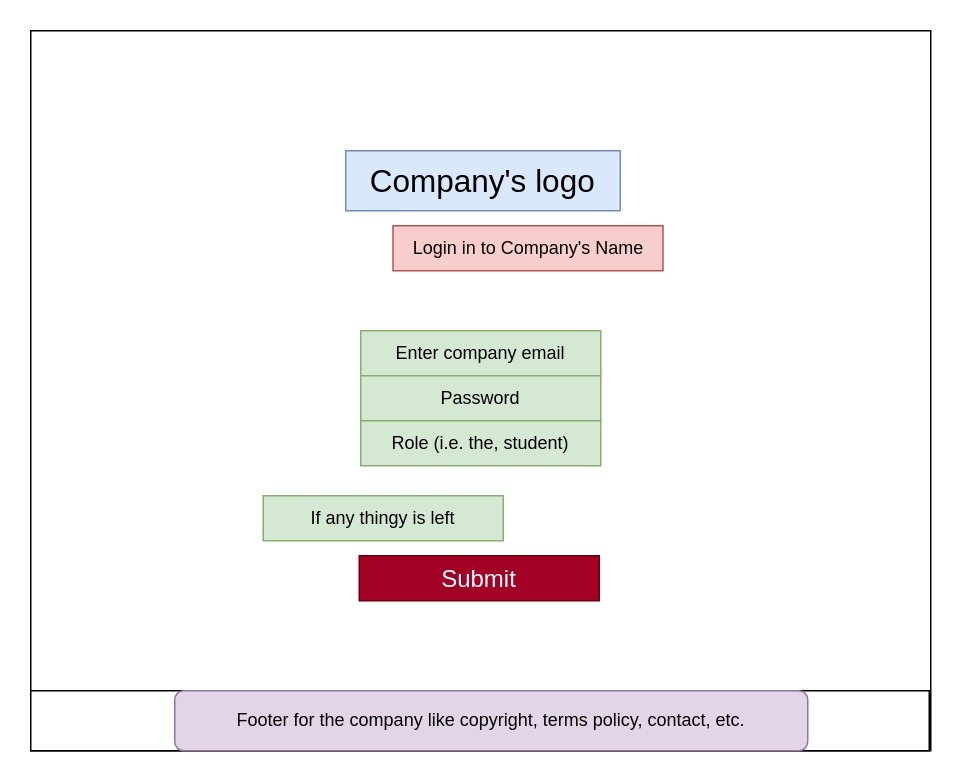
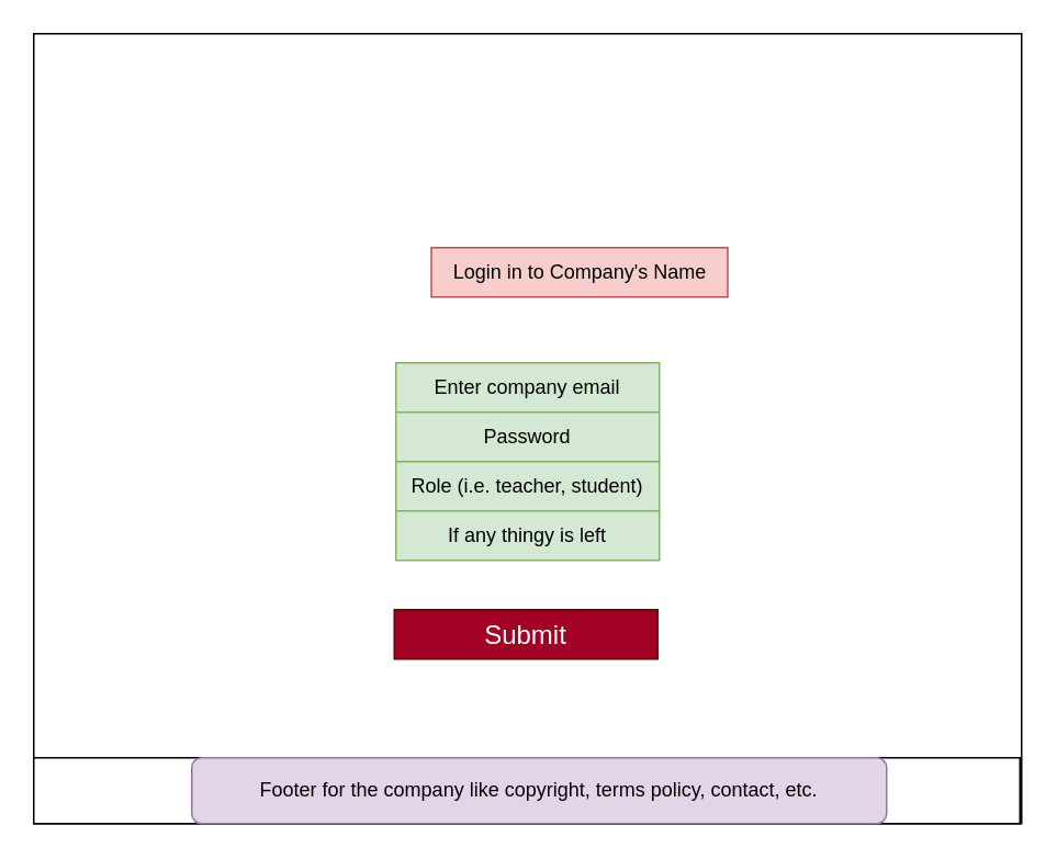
  <mxCell id="0" />
  <mxCell id="1" parent="0" />
  <mxCell id="2" value="" style="rounded=0;whiteSpace=wrap;html=1;" vertex="1" parent="1"><mxGeometry x="20" y="20" width="600" height="480" as="geometry" /></mxCell>
  <mxCell id="3" value="Enter company email" style="text;html=1;align=center;verticalAlign=middle;whiteSpace=wrap;rounded=0;fillColor=#d5e8d4;strokeColor=#82b366;" vertex="1" parent="1"><mxGeometry x="240" y="220" width="160" height="30" as="geometry" /></mxCell>
  <mxCell id="4" value="Password" style="text;html=1;align=center;verticalAlign=middle;whiteSpace=wrap;rounded=0;fillColor=#d5e8d4;strokeColor=#82b366;" vertex="1" parent="1"><mxGeometry x="240" y="250" width="160" height="30" as="geometry" /></mxCell>
- <mxCell id="5" value="Role (i.e. the, student)" style="text;html=1;align=center;verticalAlign=middle;whiteSpace=wrap;rounded=0;fillColor=#d5e8d4;strokeColor=#82b366;" vertex="1" parent="1"><mxGeometry x="240" y="280" width="160" height="30" as="geometry" /></mxCell>
- <mxCell id="6" value="If any thingy is left" style="text;html=1;align=center;verticalAlign=middle;whiteSpace=wrap;rounded=0;fillColor=#d5e8d4;strokeColor=#82b366;" vertex="1" parent="1"><mxGeometry x="175" y="330" width="160" height="30" as="geometry" /></mxCell>
+ <mxCell id="5" value="Role (i.e. teacher, student)" style="text;html=1;align=center;verticalAlign=middle;whiteSpace=wrap;rounded=0;fillColor=#d5e8d4;strokeColor=#82b366;" vertex="1" parent="1"><mxGeometry x="240" y="280" width="160" height="30" as="geometry" /></mxCell>
+ <mxCell id="6" value="If any thingy is left" style="text;html=1;align=center;verticalAlign=middle;whiteSpace=wrap;rounded=0;fillColor=#d5e8d4;strokeColor=#82b366;" vertex="1" parent="1"><mxGeometry x="240" y="310" width="160" height="30" as="geometry" /></mxCell>
  <mxCell id="7" value="&lt;font style=&quot;font-size: 16px;&quot;&gt;Submit&lt;/font&gt;" style="text;html=1;align=center;verticalAlign=middle;whiteSpace=wrap;rounded=0;fillColor=#a20025;strokeColor=#6F0000;fontColor=#ffffff;" vertex="1" parent="1"><mxGeometry x="239" y="370" width="160" height="30" as="geometry" /></mxCell>
- <mxCell id="8" value="&lt;font style=&quot;font-size: 21px;&quot;&gt;Company's logo&lt;/font&gt;" style="text;html=1;align=center;verticalAlign=middle;whiteSpace=wrap;rounded=0;fillColor=#dae8fc;strokeColor=#6c8ebf;" vertex="1" parent="1"><mxGeometry x="230" y="100" width="183" height="40" as="geometry" /></mxCell>
  <mxCell id="9" value="Login in to Company's Name" style="text;html=1;align=center;verticalAlign=middle;whiteSpace=wrap;rounded=0;fillColor=#f8cecc;strokeColor=#b85450;" vertex="1" parent="1"><mxGeometry x="261.5" y="150" width="180" height="30" as="geometry" /></mxCell>
  <mxCell id="10" value="" style="rounded=0;whiteSpace=wrap;html=1;" vertex="1" parent="1"><mxGeometry x="20" y="460" width="599" height="40" as="geometry" /></mxCell>
  <mxCell id="11" value="Footer for the company like copyright, terms policy, contact, etc." style="rounded=1;whiteSpace=wrap;html=1;fillColor=#e1d5e7;strokeColor=#9673a6;" vertex="1" parent="1"><mxGeometry x="116" y="460" width="422" height="40" as="geometry" /></mxCell>
